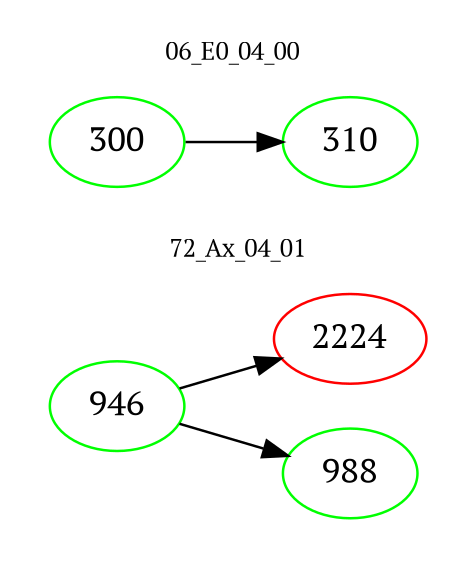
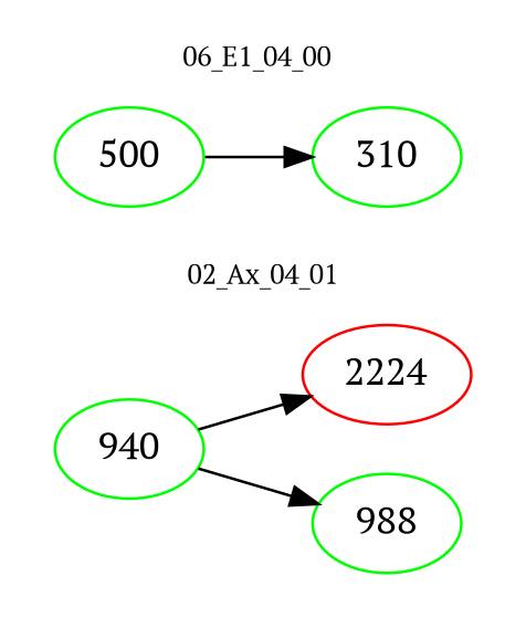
  digraph {
    fontname="PT Serif"
    rankdir=LR
    node [color=green fontname="PT Serif"]
    edge [color=black fontname="PT Serif"]
-   n1 [label=946]
+   n1 [label=940]
    n2 [label=988]
    n3 [color=red label=2224]
-   n4 [label=300]
+   n4 [label=500]
    n5 [label=310]
    subgraph cluster_1 {
      color=white
      fontsize=10
-     label="72_Ax_04_01"
+     label="02_Ax_04_01"
      n1
      n2
      n3
    }
    subgraph cluster_2 {
      color=white
      fontsize=10
-     label="06_E0_04_00"
+     label="06_E1_04_00"
      n4
      n5
    }
    n1 -> n2
    n1 -> n3
    n4 -> n5
  }
